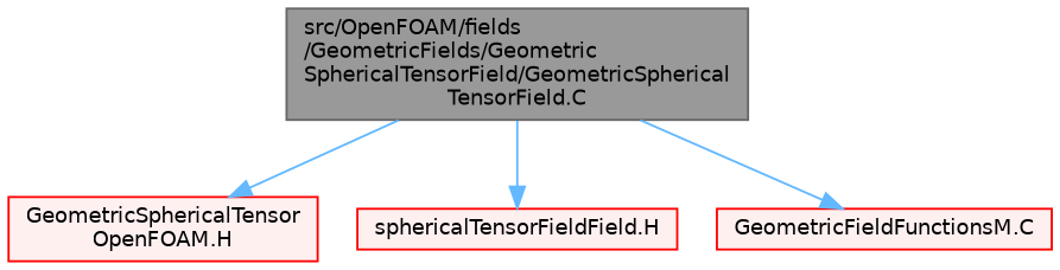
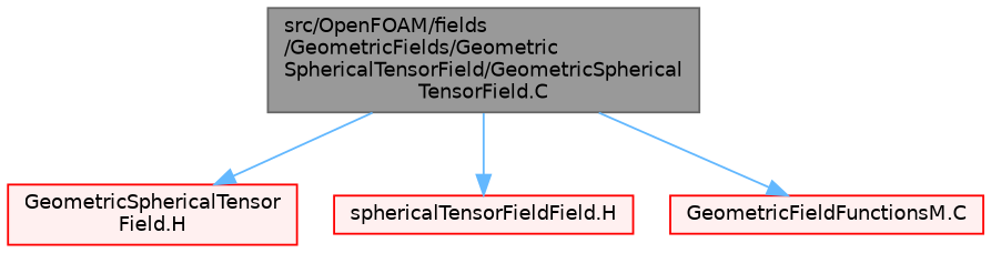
  digraph {
    node [color=red fillcolor="#FFF0F0" fontname=Helvetica fontsize=10 shape=box style=filled]
    edge [color=steelblue1 fontname=Helvetica fontsize=10 labelfontname=Helvetica labelfontsize=10 style=solid]
    n1 [color=gray40 fillcolor=grey60 fontcolor=black height=0.2 label="src/OpenFOAM/fields\l/GeometricFields/Geometric\lSphericalTensorField/GeometricSpherical\lTensorField.C" width=0.4]
-   n2 [height=0.2 label="GeometricSphericalTensor\lOpenFOAM.H" width=0.4]
+   n2 [height=0.2 label="GeometricSphericalTensor\lField.H" width=0.4]
    n3 [height=0.2 label="sphericalTensorFieldField.H" width=0.4]
    n4 [height=0.2 label="GeometricFieldFunctionsM.C" width=0.4]
    n1 -> n2
    n1 -> n3
    n1 -> n4
  }
